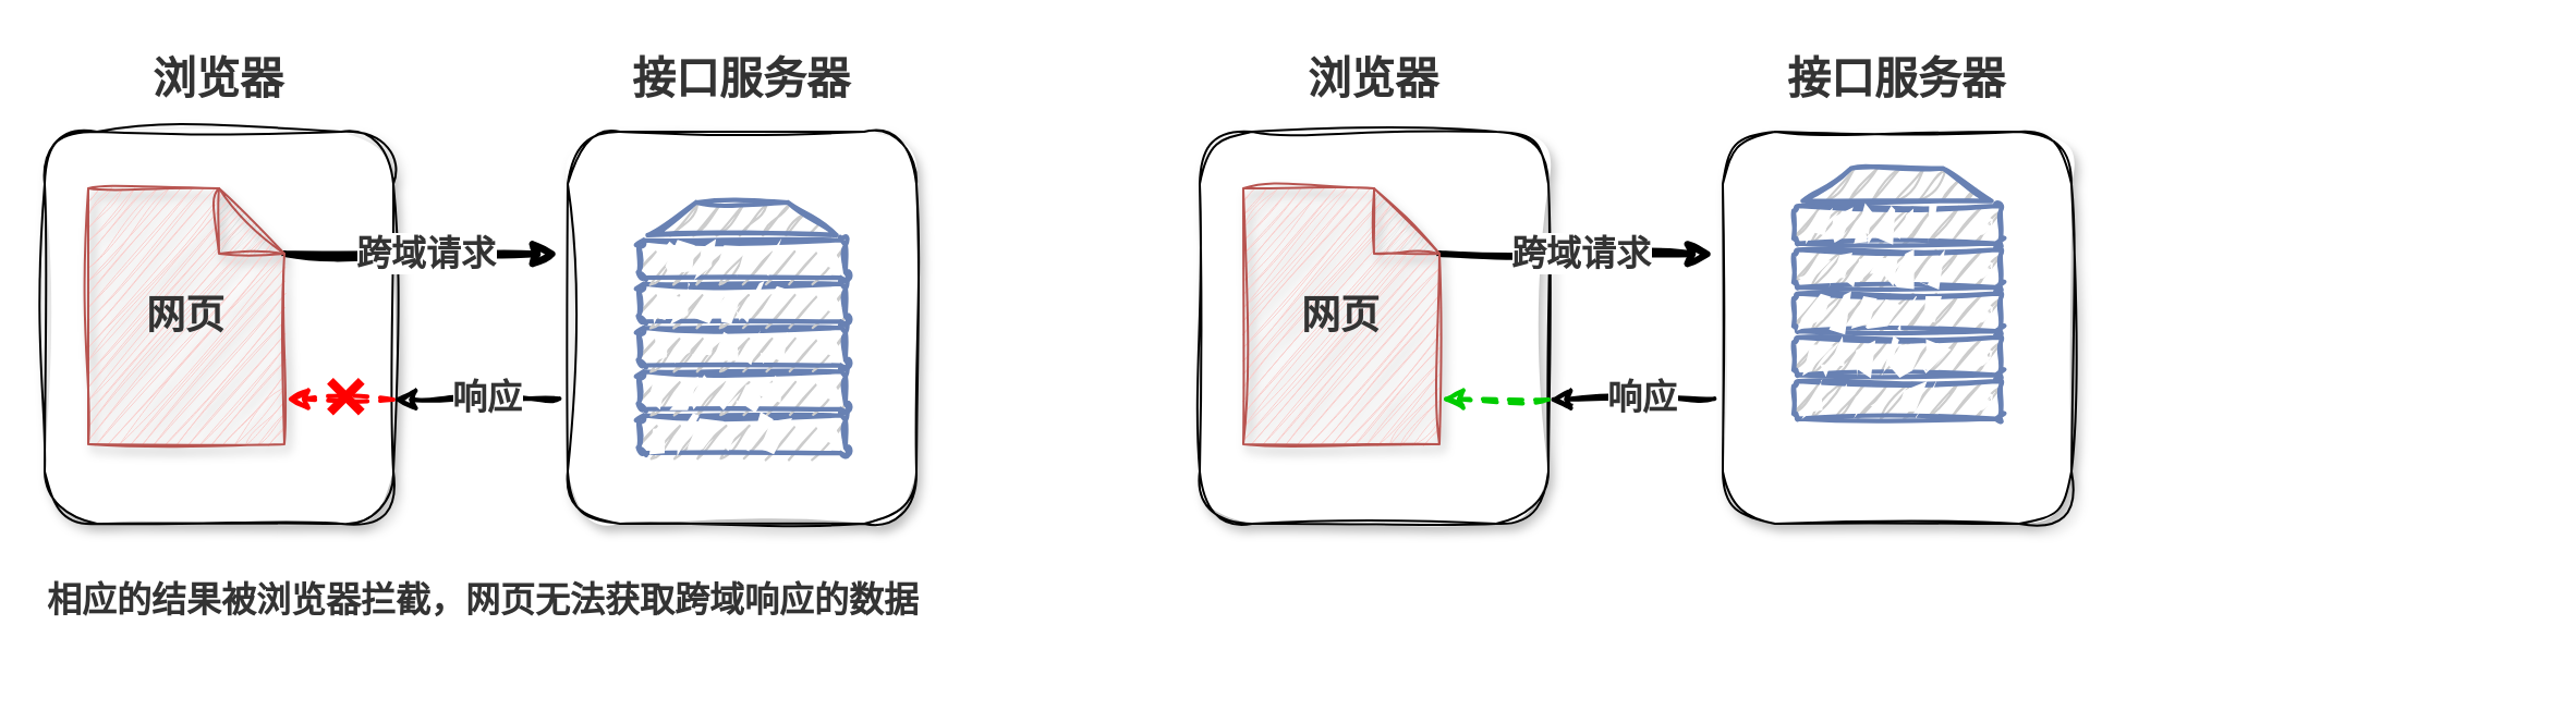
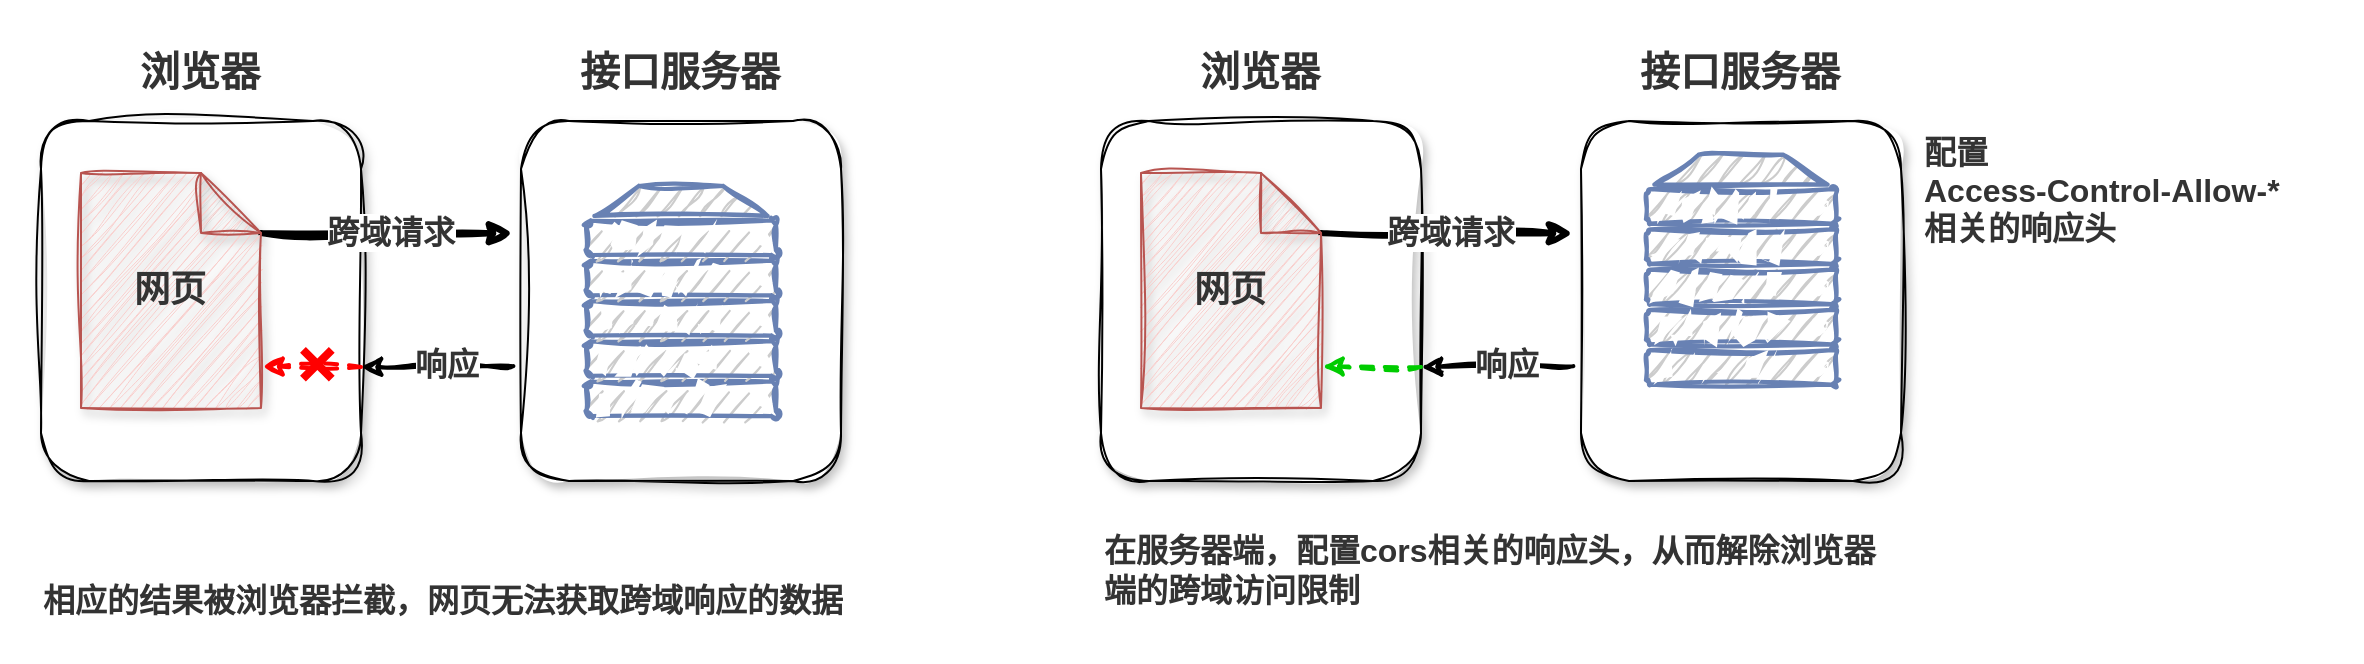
  <mxCell id="0" />
  <mxCell id="1" parent="0" />
  <mxCell id="2" value="" style="rounded=1;whiteSpace=wrap;html=1;strokeWidth=1;sketch=1;curveFitting=1;jiggle=2;shadow=1;" vertex="1" parent="1"><mxGeometry x="20" y="60" width="160" height="180" as="geometry" /></mxCell>
  <mxCell id="3" style="edgeStyle=orthogonalEdgeStyle;rounded=0;orthogonalLoop=1;jettySize=auto;html=1;strokeWidth=3;sketch=1;curveFitting=1;jiggle=2;shadow=0;exitX=0;exitY=0;exitDx=90;exitDy=30;exitPerimeter=0;entryX=-0.024;entryY=0.312;entryDx=0;entryDy=0;entryPerimeter=0;" edge="1" parent="1" source="5" target="8"><mxGeometry relative="1" as="geometry"><mxPoint x="120" y="120" as="sourcePoint" /><mxPoint x="257" y="120" as="targetPoint" /><Array as="points" /></mxGeometry></mxCell>
  <mxCell id="4" value="&lt;b&gt;&lt;font color=&quot;#333333&quot; style=&quot;font-size: 16px;&quot;&gt;跨域请求&lt;/font&gt;&lt;/b&gt;" style="edgeLabel;html=1;align=center;verticalAlign=middle;resizable=0;points=[];" vertex="1" connectable="0" parent="3"><mxGeometry x="-0.19" y="4" relative="1" as="geometry"><mxPoint x="13" y="3" as="offset" /></mxGeometry></mxCell>
  <mxCell id="5" value="&lt;b&gt;&lt;font color=&quot;#333333&quot; style=&quot;font-size: 18px;&quot;&gt;网页&lt;/font&gt;&lt;/b&gt;" style="shape=note;whiteSpace=wrap;html=1;backgroundOutline=1;darkOpacity=0.05;strokeColor=#b85450;fillColor=#f8cecc;sketch=1;curveFitting=1;jiggle=2;shadow=1;" vertex="1" parent="1"><mxGeometry x="40" y="86" width="90" height="117.5" as="geometry" /></mxCell>
  <mxCell id="6" style="edgeStyle=orthogonalEdgeStyle;rounded=0;orthogonalLoop=1;jettySize=auto;html=1;exitX=-0.024;exitY=0.681;exitDx=0;exitDy=0;exitPerimeter=0;strokeWidth=2;shadow=0;sketch=1;curveFitting=1;jiggle=2;" edge="1" parent="1" source="8"><mxGeometry relative="1" as="geometry"><mxPoint x="180" y="183" as="targetPoint" /></mxGeometry></mxCell>
  <mxCell id="7" value="&lt;font size=&quot;1&quot; color=&quot;#333333&quot;&gt;&lt;b style=&quot;font-size: 16px;&quot;&gt;响应&lt;/b&gt;&lt;/font&gt;" style="edgeLabel;html=1;align=center;verticalAlign=middle;resizable=0;points=[];" vertex="1" connectable="0" parent="6"><mxGeometry x="0.194" y="-4" relative="1" as="geometry"><mxPoint x="11" y="2" as="offset" /></mxGeometry></mxCell>
  <mxCell id="8" value="" style="rounded=1;whiteSpace=wrap;html=1;strokeWidth=1;sketch=1;curveFitting=1;jiggle=2;shadow=1;" vertex="1" parent="1"><mxGeometry x="260" y="60" width="160" height="180" as="geometry" /></mxCell>
  <mxCell id="9" value="&lt;font size=&quot;1&quot; color=&quot;#333333&quot;&gt;&lt;b style=&quot;font-size: 20px;&quot;&gt;浏览器&lt;/b&gt;&lt;/font&gt;" style="text;html=1;strokeColor=none;fillColor=none;align=center;verticalAlign=middle;whiteSpace=wrap;rounded=0;" vertex="1" parent="1"><mxGeometry x="60" y="20" width="80" height="30" as="geometry" /></mxCell>
  <mxCell id="10" value="&lt;font size=&quot;1&quot; color=&quot;#333333&quot;&gt;&lt;b style=&quot;font-size: 20px;&quot;&gt;接口服务器&lt;/b&gt;&lt;/font&gt;" style="text;html=1;strokeColor=none;fillColor=none;align=center;verticalAlign=middle;whiteSpace=wrap;rounded=0;" vertex="1" parent="1"><mxGeometry x="275" y="20" width="130" height="30" as="geometry" /></mxCell>
  <mxCell id="11" value="" style="fontColor=#0066CC;verticalAlign=top;verticalLabelPosition=bottom;labelPosition=center;align=center;html=1;outlineConnect=0;fillColor=#CCCCCC;strokeColor=#6881B3;gradientColor=none;gradientDirection=north;strokeWidth=2;shape=mxgraph.networks.server;sketch=1;curveFitting=1;jiggle=2;" vertex="1" parent="1"><mxGeometry x="292.5" y="92.5" width="95" height="115" as="geometry" /></mxCell>
  <mxCell id="12" value="" style="endArrow=classic;html=1;rounded=0;entryX=1.008;entryY=0.798;entryDx=0;entryDy=0;entryPerimeter=0;strokeWidth=2;sketch=1;curveFitting=1;jiggle=2;strokeColor=#FF0000;dashed=1;" edge="1" parent="1"><mxGeometry width="50" height="50" relative="1" as="geometry"><mxPoint x="180" y="183" as="sourcePoint" /><mxPoint x="130.72" y="182.765" as="targetPoint" /></mxGeometry></mxCell>
  <mxCell id="13" value="" style="shape=cross;whiteSpace=wrap;html=1;fillColor=#FF0000;strokeColor=none;rotation=-45;" vertex="1" parent="1"><mxGeometry x="148" y="171.46" width="20.36" height="20.36" as="geometry" /></mxCell>
- <mxCell id="14" value="&lt;b&gt;&lt;font color=&quot;#333333&quot; style=&quot;font-size: 16px;&quot;&gt;相应的结果被浏览器拦截，网页无法获取跨域响应的数据&lt;/font&gt;&lt;/b&gt;" style="text;html=1;strokeColor=none;fillColor=none;align=center;verticalAlign=middle;whiteSpace=wrap;rounded=0;" vertex="1" parent="1"><mxGeometry x="20" y="260" width="402.5" height="30" as="geometry" /></mxCell>
+ <mxCell id="14" value="&lt;b&gt;&lt;font color=&quot;#333333&quot; style=&quot;font-size: 16px;&quot;&gt;相应的结果被浏览器拦截，网页无法获取跨域响应的数据&lt;/font&gt;&lt;/b&gt;" style="text;html=1;strokeColor=none;fillColor=none;align=center;verticalAlign=middle;whiteSpace=wrap;rounded=0;" vertex="1" parent="1"><mxGeometry x="20" y="285" width="402.5" height="30" as="geometry" /></mxCell>
  <mxCell id="15" value="" style="rounded=1;whiteSpace=wrap;html=1;strokeWidth=1;sketch=1;curveFitting=1;jiggle=2;shadow=1;" vertex="1" parent="1"><mxGeometry x="550" y="60" width="160" height="180" as="geometry" /></mxCell>
  <mxCell id="16" style="edgeStyle=orthogonalEdgeStyle;rounded=0;orthogonalLoop=1;jettySize=auto;html=1;strokeWidth=3;sketch=1;curveFitting=1;jiggle=2;shadow=0;exitX=0;exitY=0;exitDx=90;exitDy=30;exitPerimeter=0;entryX=-0.024;entryY=0.312;entryDx=0;entryDy=0;entryPerimeter=0;" edge="1" parent="1" source="18" target="21"><mxGeometry relative="1" as="geometry"><mxPoint x="650" y="120" as="sourcePoint" /><mxPoint x="787" y="120" as="targetPoint" /><Array as="points" /></mxGeometry></mxCell>
  <mxCell id="17" value="&lt;b&gt;&lt;font color=&quot;#333333&quot; style=&quot;font-size: 16px;&quot;&gt;跨域请求&lt;/font&gt;&lt;/b&gt;" style="edgeLabel;html=1;align=center;verticalAlign=middle;resizable=0;points=[];" vertex="1" connectable="0" parent="16"><mxGeometry x="-0.19" y="4" relative="1" as="geometry"><mxPoint x="13" y="3" as="offset" /></mxGeometry></mxCell>
  <mxCell id="18" value="&lt;b&gt;&lt;font color=&quot;#333333&quot; style=&quot;font-size: 18px;&quot;&gt;网页&lt;/font&gt;&lt;/b&gt;" style="shape=note;whiteSpace=wrap;html=1;backgroundOutline=1;darkOpacity=0.05;strokeColor=#b85450;fillColor=#f8cecc;sketch=1;curveFitting=1;jiggle=2;shadow=1;" vertex="1" parent="1"><mxGeometry x="570" y="86" width="90" height="117.5" as="geometry" /></mxCell>
  <mxCell id="19" style="edgeStyle=orthogonalEdgeStyle;rounded=0;orthogonalLoop=1;jettySize=auto;html=1;exitX=-0.024;exitY=0.681;exitDx=0;exitDy=0;exitPerimeter=0;strokeWidth=2;shadow=0;sketch=1;curveFitting=1;jiggle=2;" edge="1" parent="1" source="21"><mxGeometry relative="1" as="geometry"><mxPoint x="710" y="183" as="targetPoint" /></mxGeometry></mxCell>
  <mxCell id="20" value="&lt;font size=&quot;1&quot; color=&quot;#333333&quot;&gt;&lt;b style=&quot;font-size: 16px;&quot;&gt;响应&lt;/b&gt;&lt;/font&gt;" style="edgeLabel;html=1;align=center;verticalAlign=middle;resizable=0;points=[];" vertex="1" connectable="0" parent="19"><mxGeometry x="0.194" y="-4" relative="1" as="geometry"><mxPoint x="11" y="2" as="offset" /></mxGeometry></mxCell>
  <mxCell id="21" value="" style="rounded=1;whiteSpace=wrap;html=1;strokeWidth=1;sketch=1;curveFitting=1;jiggle=2;shadow=1;" vertex="1" parent="1"><mxGeometry x="790" y="60" width="160" height="180" as="geometry" /></mxCell>
  <mxCell id="22" value="&lt;font size=&quot;1&quot; color=&quot;#333333&quot;&gt;&lt;b style=&quot;font-size: 20px;&quot;&gt;浏览器&lt;/b&gt;&lt;/font&gt;" style="text;html=1;strokeColor=none;fillColor=none;align=center;verticalAlign=middle;whiteSpace=wrap;rounded=0;" vertex="1" parent="1"><mxGeometry x="590" y="20" width="80" height="30" as="geometry" /></mxCell>
  <mxCell id="23" value="&lt;font size=&quot;1&quot; color=&quot;#333333&quot;&gt;&lt;b style=&quot;font-size: 20px;&quot;&gt;接口服务器&lt;/b&gt;&lt;/font&gt;" style="text;html=1;strokeColor=none;fillColor=none;align=center;verticalAlign=middle;whiteSpace=wrap;rounded=0;" vertex="1" parent="1"><mxGeometry x="805" y="20" width="130" height="30" as="geometry" /></mxCell>
  <mxCell id="24" value="" style="fontColor=#0066CC;verticalAlign=top;verticalLabelPosition=bottom;labelPosition=center;align=center;html=1;outlineConnect=0;fillColor=#CCCCCC;strokeColor=#6881B3;gradientColor=none;gradientDirection=north;strokeWidth=2;shape=mxgraph.networks.server;sketch=1;curveFitting=1;jiggle=2;" vertex="1" parent="1"><mxGeometry x="822.5" y="76.82" width="95" height="115" as="geometry" /></mxCell>
  <mxCell id="25" value="" style="endArrow=classic;html=1;rounded=0;entryX=1.008;entryY=0.798;entryDx=0;entryDy=0;entryPerimeter=0;strokeWidth=2;sketch=1;curveFitting=1;jiggle=2;strokeColor=#00CC00;dashed=1;" edge="1" parent="1"><mxGeometry width="50" height="50" relative="1" as="geometry"><mxPoint x="710" y="183" as="sourcePoint" /><mxPoint x="660.72" y="182.765" as="targetPoint" /></mxGeometry></mxCell>
+ <mxCell id="26" value="&lt;b&gt;&lt;font color=&quot;#333333&quot; style=&quot;font-size: 16px;&quot;&gt;在服务器端，配置cors相关的响应头，从而解除浏览器端的跨域访问限制&lt;/font&gt;&lt;/b&gt;" style="text;html=1;strokeColor=none;fillColor=none;align=left;verticalAlign=middle;whiteSpace=wrap;rounded=0;" vertex="1" parent="1"><mxGeometry x="550" y="260" width="402.5" height="50" as="geometry" /></mxCell>
+ <mxCell id="27" value="&lt;b style=&quot;font-size: 16px;&quot;&gt;&lt;font style=&quot;font-size: 16px;&quot; color=&quot;#333333&quot;&gt;配置&lt;br&gt;Access-Control-Allow-*&lt;br&gt;相关的响应头&lt;/font&gt;&lt;/b&gt;" style="text;html=1;strokeColor=none;fillColor=none;align=left;verticalAlign=middle;whiteSpace=wrap;rounded=0;" vertex="1" parent="1"><mxGeometry x="960" y="60" width="200" height="70" as="geometry" /></mxCell>
